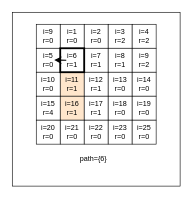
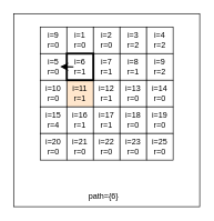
  <mxCell id="0" />
  <mxCell id="1" parent="0" />
  <mxCell id="2" value="&lt;font style=&quot;color: light-dark(rgb(0, 0, 0), rgb(255, 255, 255));&quot;&gt;i=6&lt;/font&gt;&lt;div&gt;&lt;font style=&quot;color: light-dark(rgb(0, 0, 0), rgb(255, 255, 255));&quot;&gt;r=1&lt;/font&gt;&lt;/div&gt;" style="whiteSpace=wrap;html=1;aspect=fixed;strokeWidth=1;strokeColor=light-dark(#000000,#FFFFFF);" vertex="1" parent="1"><mxGeometry x="100" y="80" width="40" height="40" as="geometry" /></mxCell>
  <mxCell id="3" value="&lt;font style=&quot;color: light-dark(rgb(0, 0, 0), rgb(255, 255, 255));&quot;&gt;i=9&lt;/font&gt;&lt;div&gt;&lt;font style=&quot;color: light-dark(rgb(0, 0, 0), rgb(255, 255, 255));&quot;&gt;r=0&lt;/font&gt;&lt;/div&gt;" style="whiteSpace=wrap;html=1;aspect=fixed;fillColor=light-dark(#FFFFFF,#FF0000);" vertex="1" parent="1"><mxGeometry x="60" y="40" width="40" height="40" as="geometry" /></mxCell>
  <mxCell id="4" value="&lt;font style=&quot;color: light-dark(rgb(0, 0, 0), rgb(255, 255, 255));&quot;&gt;i=1&lt;/font&gt;&lt;div&gt;&lt;font style=&quot;color: light-dark(rgb(0, 0, 0), rgb(255, 255, 255));&quot;&gt;r=0&lt;/font&gt;&lt;/div&gt;" style="whiteSpace=wrap;html=1;aspect=fixed;fillColor=light-dark(#FFFFFF,#FF0000);" vertex="1" parent="1"><mxGeometry x="100" y="40" width="40" height="40" as="geometry" /></mxCell>
  <mxCell id="5" value="&lt;font style=&quot;color: light-dark(rgb(0, 0, 0), rgb(255, 255, 255));&quot;&gt;i=2&lt;/font&gt;&lt;div&gt;&lt;font style=&quot;color: light-dark(rgb(0, 0, 0), rgb(255, 255, 255));&quot;&gt;r=0&lt;/font&gt;&lt;/div&gt;" style="whiteSpace=wrap;html=1;aspect=fixed;fillColor=light-dark(#FFFFFF,#FF0000);" vertex="1" parent="1"><mxGeometry x="140" y="40" width="40" height="40" as="geometry" /></mxCell>
  <mxCell id="6" value="&lt;font style=&quot;color: light-dark(rgb(0, 0, 0), rgb(0, 0, 0));&quot;&gt;i=3&lt;/font&gt;&lt;div&gt;&lt;font style=&quot;color: light-dark(rgb(0, 0, 0), rgb(0, 0, 0));&quot;&gt;r=2&lt;/font&gt;&lt;/div&gt;" style="whiteSpace=wrap;html=1;aspect=fixed;fillColor=light-dark(#FFFFFF,#FFFF00);" vertex="1" parent="1"><mxGeometry x="180" y="40" width="40" height="40" as="geometry" /></mxCell>
  <mxCell id="7" value="&lt;font style=&quot;color: light-dark(rgb(0, 0, 0), rgb(0, 0, 0));&quot;&gt;i=4&lt;/font&gt;&lt;div&gt;&lt;font style=&quot;color: light-dark(rgb(0, 0, 0), rgb(0, 0, 0));&quot;&gt;r=2&lt;/font&gt;&lt;/div&gt;" style="whiteSpace=wrap;html=1;aspect=fixed;fillColor=light-dark(#FFFFFF,#FFFF00);" vertex="1" parent="1"><mxGeometry x="220" y="40" width="40" height="40" as="geometry" /></mxCell>
  <mxCell id="8" value="&lt;font style=&quot;color: light-dark(rgb(0, 0, 0), rgb(255, 255, 255));&quot;&gt;i=5&lt;/font&gt;&lt;div&gt;&lt;font style=&quot;color: light-dark(rgb(0, 0, 0), rgb(255, 255, 255));&quot;&gt;r=0&lt;/font&gt;&lt;/div&gt;" style="whiteSpace=wrap;html=1;aspect=fixed;fillColor=light-dark(#FFFFFF,#FF0000);" vertex="1" parent="1"><mxGeometry x="60" y="80" width="40" height="40" as="geometry" /></mxCell>
  <mxCell id="9" value="&lt;font style=&quot;color: light-dark(rgb(0, 0, 0), rgb(255, 255, 255));&quot;&gt;i=7&lt;/font&gt;&lt;div&gt;&lt;div&gt;&lt;font style=&quot;color: light-dark(rgb(0, 0, 0), rgb(255, 255, 255));&quot;&gt;r=1&lt;/font&gt;&lt;/div&gt;&lt;/div&gt;" style="whiteSpace=wrap;html=1;aspect=fixed;" vertex="1" parent="1"><mxGeometry x="140" y="80" width="40" height="40" as="geometry" /></mxCell>
  <mxCell id="10" value="&lt;font style=&quot;color: light-dark(rgb(0, 0, 0), rgb(255, 255, 255));&quot;&gt;i=8&lt;/font&gt;&lt;div&gt;&lt;font style=&quot;color: light-dark(rgb(0, 0, 0), rgb(255, 255, 255));&quot;&gt;r=1&lt;/font&gt;&lt;/div&gt;" style="whiteSpace=wrap;html=1;aspect=fixed;" vertex="1" parent="1"><mxGeometry x="180" y="80" width="40" height="40" as="geometry" /></mxCell>
  <mxCell id="11" value="&lt;font style=&quot;color: light-dark(rgb(0, 0, 0), rgb(0, 0, 0));&quot;&gt;i=9&lt;/font&gt;&lt;div&gt;&lt;font style=&quot;color: light-dark(rgb(0, 0, 0), rgb(0, 0, 0));&quot;&gt;r=2&lt;/font&gt;&lt;/div&gt;" style="whiteSpace=wrap;html=1;aspect=fixed;fillColor=light-dark(#FFFFFF,#FFFF00);" vertex="1" parent="1"><mxGeometry x="220" y="80" width="40" height="40" as="geometry" /></mxCell>
  <mxCell id="12" value="&lt;font style=&quot;color: light-dark(rgb(0, 0, 0), rgb(255, 255, 255));&quot;&gt;i=10&lt;/font&gt;&lt;div&gt;&lt;font style=&quot;color: light-dark(rgb(0, 0, 0), rgb(255, 255, 255));&quot;&gt;r=0&lt;/font&gt;&lt;/div&gt;" style="whiteSpace=wrap;html=1;aspect=fixed;fillColor=light-dark(#FFFFFF,#FF0000);" vertex="1" parent="1"><mxGeometry x="60" y="120" width="40" height="40" as="geometry" /></mxCell>
  <mxCell id="13" value="&lt;font style=&quot;color: light-dark(rgb(0, 0, 0), rgb(255, 255, 255));&quot;&gt;i=11&lt;/font&gt;&lt;div&gt;&lt;font style=&quot;color: light-dark(rgb(0, 0, 0), rgb(255, 255, 255));&quot;&gt;r=1&lt;/font&gt;&lt;/div&gt;" style="whiteSpace=wrap;html=1;aspect=fixed;fillColor=#ffe6cc;" vertex="1" parent="1"><mxGeometry x="100" y="120" width="40" height="40" as="geometry" /></mxCell>
  <mxCell id="14" value="&lt;font style=&quot;color: light-dark(rgb(0, 0, 0), rgb(255, 255, 255));&quot;&gt;i=12&lt;/font&gt;&lt;div&gt;&lt;font style=&quot;color: light-dark(rgb(0, 0, 0), rgb(255, 255, 255));&quot;&gt;r=1&lt;/font&gt;&lt;/div&gt;" style="whiteSpace=wrap;html=1;aspect=fixed;" vertex="1" parent="1"><mxGeometry x="140" y="120" width="40" height="40" as="geometry" /></mxCell>
  <mxCell id="15" value="&lt;font style=&quot;color: light-dark(rgb(0, 0, 0), rgb(255, 255, 255));&quot;&gt;i=13&lt;/font&gt;&lt;div&gt;&lt;font style=&quot;color: light-dark(rgb(0, 0, 0), rgb(255, 255, 255));&quot;&gt;r=0&lt;/font&gt;&lt;/div&gt;" style="whiteSpace=wrap;html=1;aspect=fixed;fillColor=light-dark(#FFFFFF,#FF0000);" vertex="1" parent="1"><mxGeometry x="180" y="120" width="40" height="40" as="geometry" /></mxCell>
  <mxCell id="16" value="&lt;font style=&quot;color: light-dark(rgb(0, 0, 0), rgb(255, 255, 255));&quot;&gt;i=14&lt;/font&gt;&lt;div&gt;&lt;font style=&quot;color: light-dark(rgb(0, 0, 0), rgb(255, 255, 255));&quot;&gt;r=0&lt;/font&gt;&lt;/div&gt;" style="whiteSpace=wrap;html=1;aspect=fixed;fillColor=light-dark(#FFFFFF,#FF0000);" vertex="1" parent="1"><mxGeometry x="220" y="120" width="40" height="40" as="geometry" /></mxCell>
  <mxCell id="17" value="&lt;font style=&quot;color: light-dark(rgb(0, 0, 0), rgb(255, 255, 255));&quot;&gt;i=15&lt;/font&gt;&lt;div&gt;&lt;font style=&quot;color: light-dark(rgb(0, 0, 0), rgb(255, 255, 255));&quot;&gt;r=4&lt;/font&gt;&lt;/div&gt;" style="whiteSpace=wrap;html=1;aspect=fixed;fillColor=light-dark(#FFFFFF,#FF0000);" vertex="1" parent="1"><mxGeometry x="60" y="160" width="40" height="40" as="geometry" /></mxCell>
- <mxCell id="18" value="&lt;font style=&quot;color: light-dark(rgb(0, 0, 0), rgb(255, 255, 255));&quot;&gt;i=16&lt;/font&gt;&lt;div&gt;&lt;font style=&quot;color: light-dark(rgb(0, 0, 0), rgb(255, 255, 255));&quot;&gt;r=1&lt;/font&gt;&lt;/div&gt;" style="whiteSpace=wrap;html=1;aspect=fixed;fillColor=#ffe6cc;" vertex="1" parent="1"><mxGeometry x="100" y="160" width="40" height="40" as="geometry" /></mxCell>
+ <mxCell id="18" value="&lt;font style=&quot;color: light-dark(rgb(0, 0, 0), rgb(255, 255, 255));&quot;&gt;i=16&lt;/font&gt;&lt;div&gt;&lt;font style=&quot;color: light-dark(rgb(0, 0, 0), rgb(255, 255, 255));&quot;&gt;r=1&lt;/font&gt;&lt;/div&gt;" style="whiteSpace=wrap;html=1;aspect=fixed;" vertex="1" parent="1"><mxGeometry x="100" y="160" width="40" height="40" as="geometry" /></mxCell>
  <mxCell id="19" value="&lt;font style=&quot;color: light-dark(rgb(0, 0, 0), rgb(255, 255, 255));&quot;&gt;i=17&lt;/font&gt;&lt;div&gt;&lt;font style=&quot;color: light-dark(rgb(0, 0, 0), rgb(255, 255, 255));&quot;&gt;r=1&lt;/font&gt;&lt;/div&gt;" style="whiteSpace=wrap;html=1;aspect=fixed;" vertex="1" parent="1"><mxGeometry x="140" y="160" width="40" height="40" as="geometry" /></mxCell>
  <mxCell id="20" value="&lt;font style=&quot;color: light-dark(rgb(0, 0, 0), rgb(255, 255, 255));&quot;&gt;i=18&lt;/font&gt;&lt;div&gt;&lt;font style=&quot;color: light-dark(rgb(0, 0, 0), rgb(255, 255, 255));&quot;&gt;r=0&lt;/font&gt;&lt;/div&gt;" style="whiteSpace=wrap;html=1;aspect=fixed;fillColor=light-dark(#FFFFFF,#FF0000);" vertex="1" parent="1"><mxGeometry x="180" y="160" width="40" height="40" as="geometry" /></mxCell>
  <mxCell id="21" value="&lt;font style=&quot;color: light-dark(rgb(0, 0, 0), rgb(255, 255, 255));&quot;&gt;i=19&lt;/font&gt;&lt;div&gt;&lt;font style=&quot;color: light-dark(rgb(0, 0, 0), rgb(255, 255, 255));&quot;&gt;r=0&lt;/font&gt;&lt;/div&gt;" style="whiteSpace=wrap;html=1;aspect=fixed;fillColor=light-dark(#FFFFFF,#FF0000);" vertex="1" parent="1"><mxGeometry x="220" y="160" width="40" height="40" as="geometry" /></mxCell>
  <mxCell id="22" value="&lt;font style=&quot;color: light-dark(rgb(0, 0, 0), rgb(255, 255, 255));&quot;&gt;i=20&lt;/font&gt;&lt;div&gt;&lt;font style=&quot;color: light-dark(rgb(0, 0, 0), rgb(255, 255, 255));&quot;&gt;r=0&lt;/font&gt;&lt;/div&gt;" style="whiteSpace=wrap;html=1;aspect=fixed;fillColor=light-dark(#FFFFFF,#FF0000);" vertex="1" parent="1"><mxGeometry x="60" y="200" width="40" height="40" as="geometry" /></mxCell>
  <mxCell id="23" value="&lt;font style=&quot;color: light-dark(rgb(0, 0, 0), rgb(255, 255, 255));&quot;&gt;i=21&lt;/font&gt;&lt;div&gt;&lt;font style=&quot;color: light-dark(rgb(0, 0, 0), rgb(255, 255, 255));&quot;&gt;r=0&lt;/font&gt;&lt;/div&gt;" style="whiteSpace=wrap;html=1;aspect=fixed;fillColor=light-dark(#FFFFFF,#FF0000);" vertex="1" parent="1"><mxGeometry x="100" y="200" width="40" height="40" as="geometry" /></mxCell>
  <mxCell id="24" value="&lt;font style=&quot;color: light-dark(rgb(0, 0, 0), rgb(255, 255, 255));&quot;&gt;i=22&lt;/font&gt;&lt;div&gt;&lt;font style=&quot;color: light-dark(rgb(0, 0, 0), rgb(255, 255, 255));&quot;&gt;r=0&lt;/font&gt;&lt;/div&gt;" style="whiteSpace=wrap;html=1;aspect=fixed;fillColor=light-dark(#FFFFFF,#FF0000);" vertex="1" parent="1"><mxGeometry x="140" y="200" width="40" height="40" as="geometry" /></mxCell>
  <mxCell id="25" value="&lt;font style=&quot;color: light-dark(rgb(0, 0, 0), rgb(255, 255, 255));&quot;&gt;i=23&lt;/font&gt;&lt;div&gt;&lt;font style=&quot;color: light-dark(rgb(0, 0, 0), rgb(255, 255, 255));&quot;&gt;r=0&lt;/font&gt;&lt;/div&gt;" style="whiteSpace=wrap;html=1;aspect=fixed;fillColor=light-dark(#FFFFFF,#FF0000);" vertex="1" parent="1"><mxGeometry x="180" y="200" width="40" height="40" as="geometry" /></mxCell>
  <mxCell id="26" value="&lt;font style=&quot;color: light-dark(rgb(0, 0, 0), rgb(255, 255, 255));&quot;&gt;i=25&lt;/font&gt;&lt;div&gt;&lt;font style=&quot;color: light-dark(rgb(0, 0, 0), rgb(255, 255, 255));&quot;&gt;r=0&lt;/font&gt;&lt;/div&gt;" style="whiteSpace=wrap;html=1;aspect=fixed;fillColor=light-dark(#FFFFFF,#FF0000);" vertex="1" parent="1"><mxGeometry x="220" y="200" width="40" height="40" as="geometry" /></mxCell>
  <mxCell id="27" value="" style="whiteSpace=wrap;html=1;aspect=fixed;strokeWidth=3;strokeColor=light-dark(#000000,#00FF00);fillColor=none;" vertex="1" parent="1"><mxGeometry x="100" y="80" width="40" height="40" as="geometry" /></mxCell>
  <mxCell id="28" value="" style="endArrow=classic;html=1;strokeColor=light-dark(#000000,#FFFFFF);strokeWidth=2;" edge="1" parent="1"><mxGeometry width="50" height="50" relative="1" as="geometry"><mxPoint x="110" y="100" as="sourcePoint" /><mxPoint x="90" y="99.71" as="targetPoint" /></mxGeometry></mxCell>
- <mxCell id="29" value="path={6}" style="text;html=1;align=center;verticalAlign=middle;resizable=0;points=[];autosize=1;strokeColor=none;fillColor=none;" vertex="1" parent="1"><mxGeometry x="120" y="250" width="70" height="30" as="geometry" /></mxCell>
+ <mxCell id="29" value="path={6}" style="text;html=1;align=center;verticalAlign=middle;resizable=0;points=[];autosize=1;strokeColor=none;fillColor=none;" vertex="1" parent="1"><mxGeometry x="120" y="280" width="70" height="30" as="geometry" /></mxCell>
  <mxCell id="30" value="" style="rounded=0;whiteSpace=wrap;html=1;fillColor=none;" vertex="1" parent="1"><mxGeometry x="20" y="20" width="280" height="290" as="geometry" /></mxCell>
